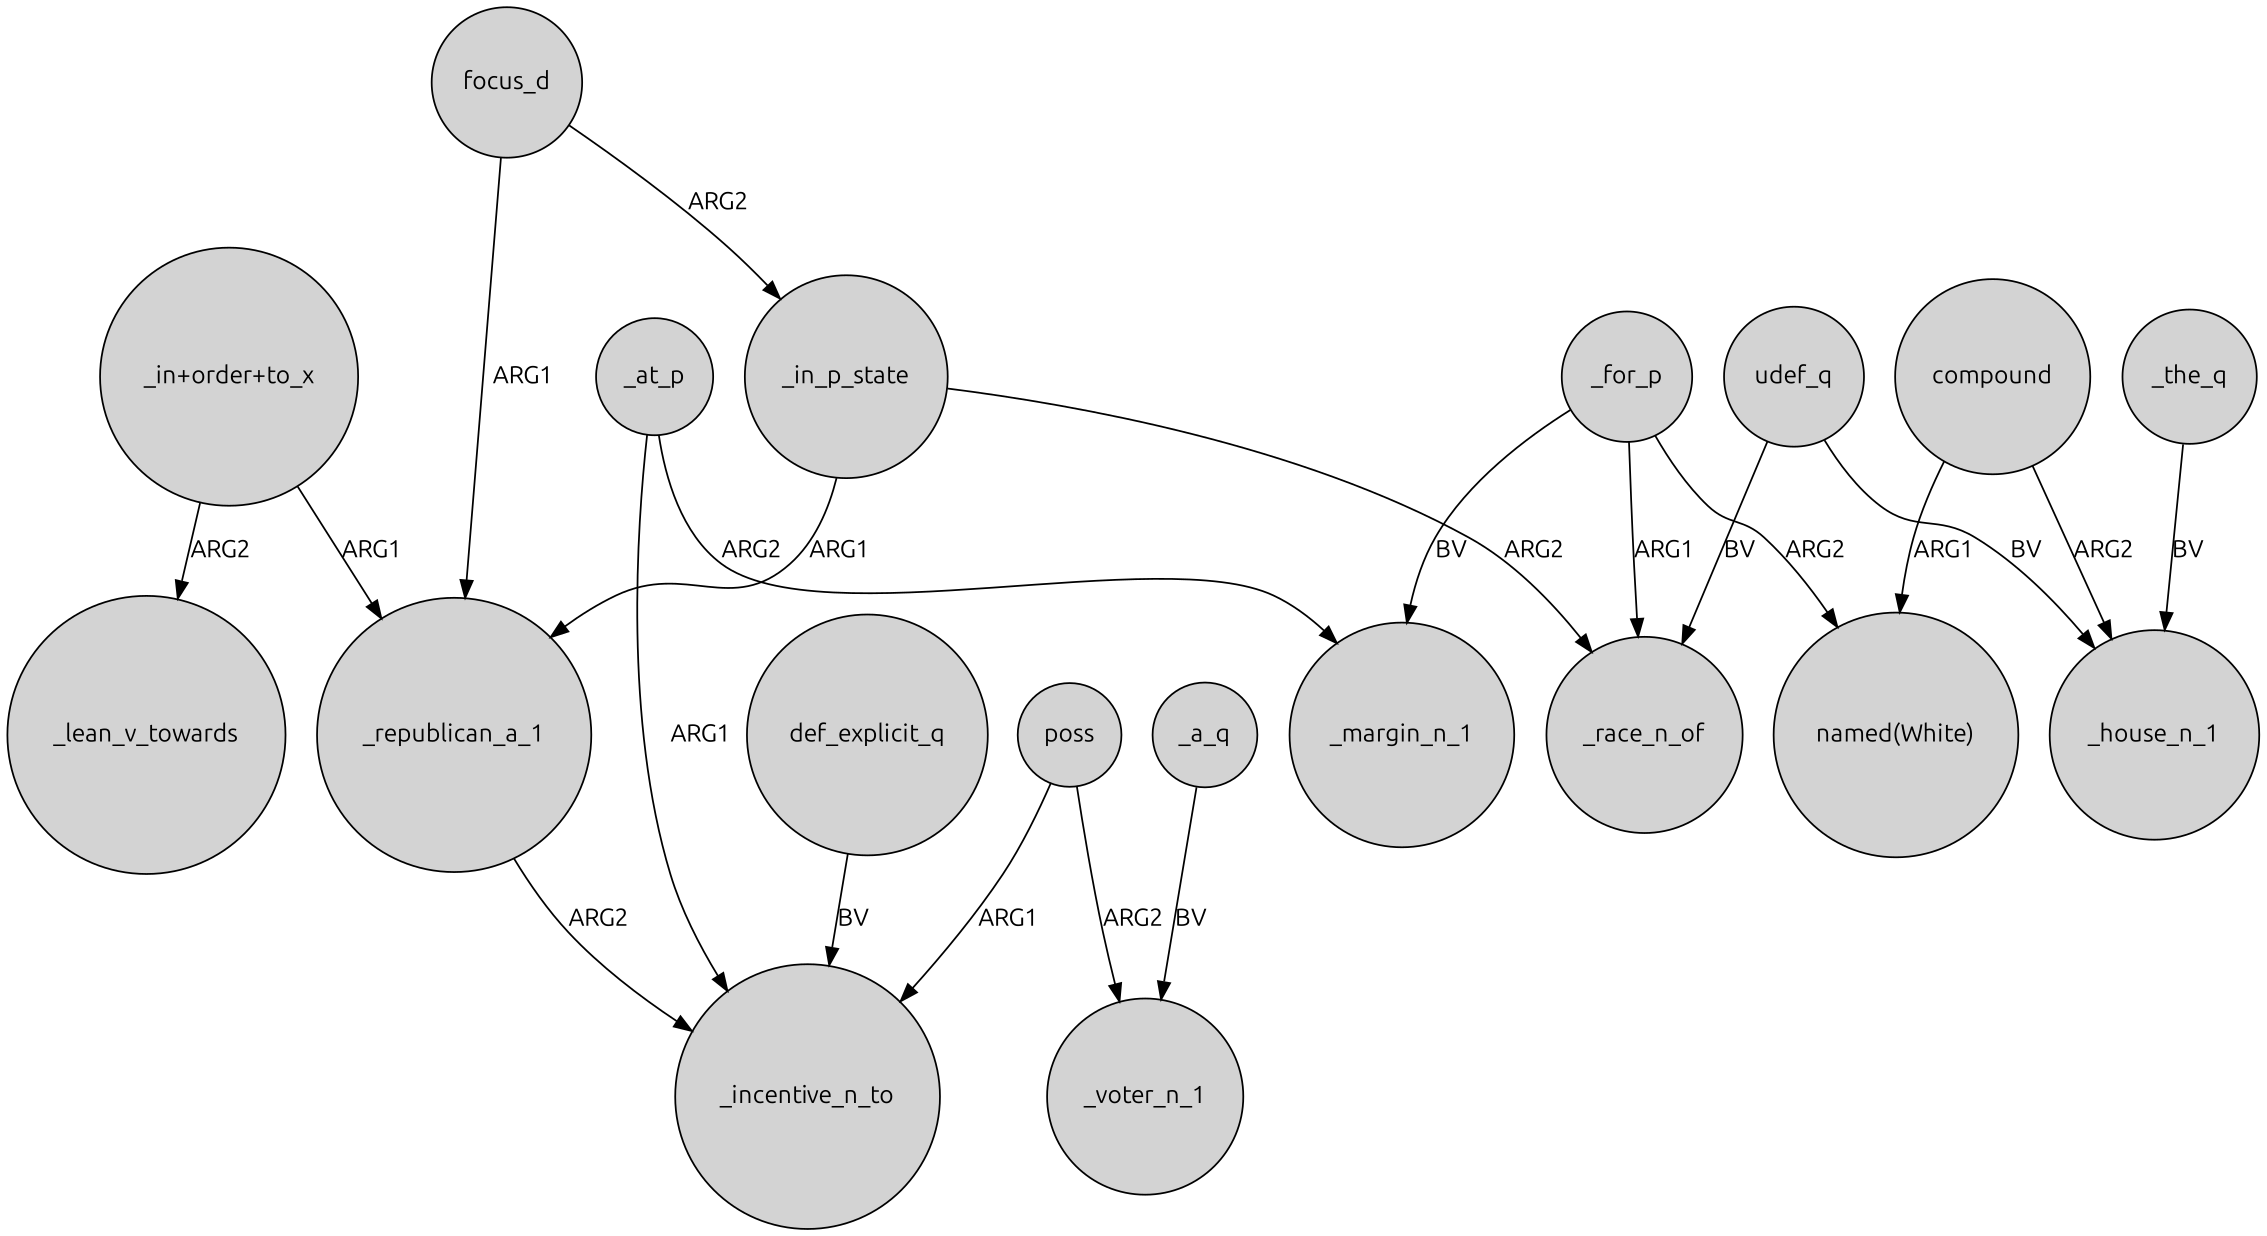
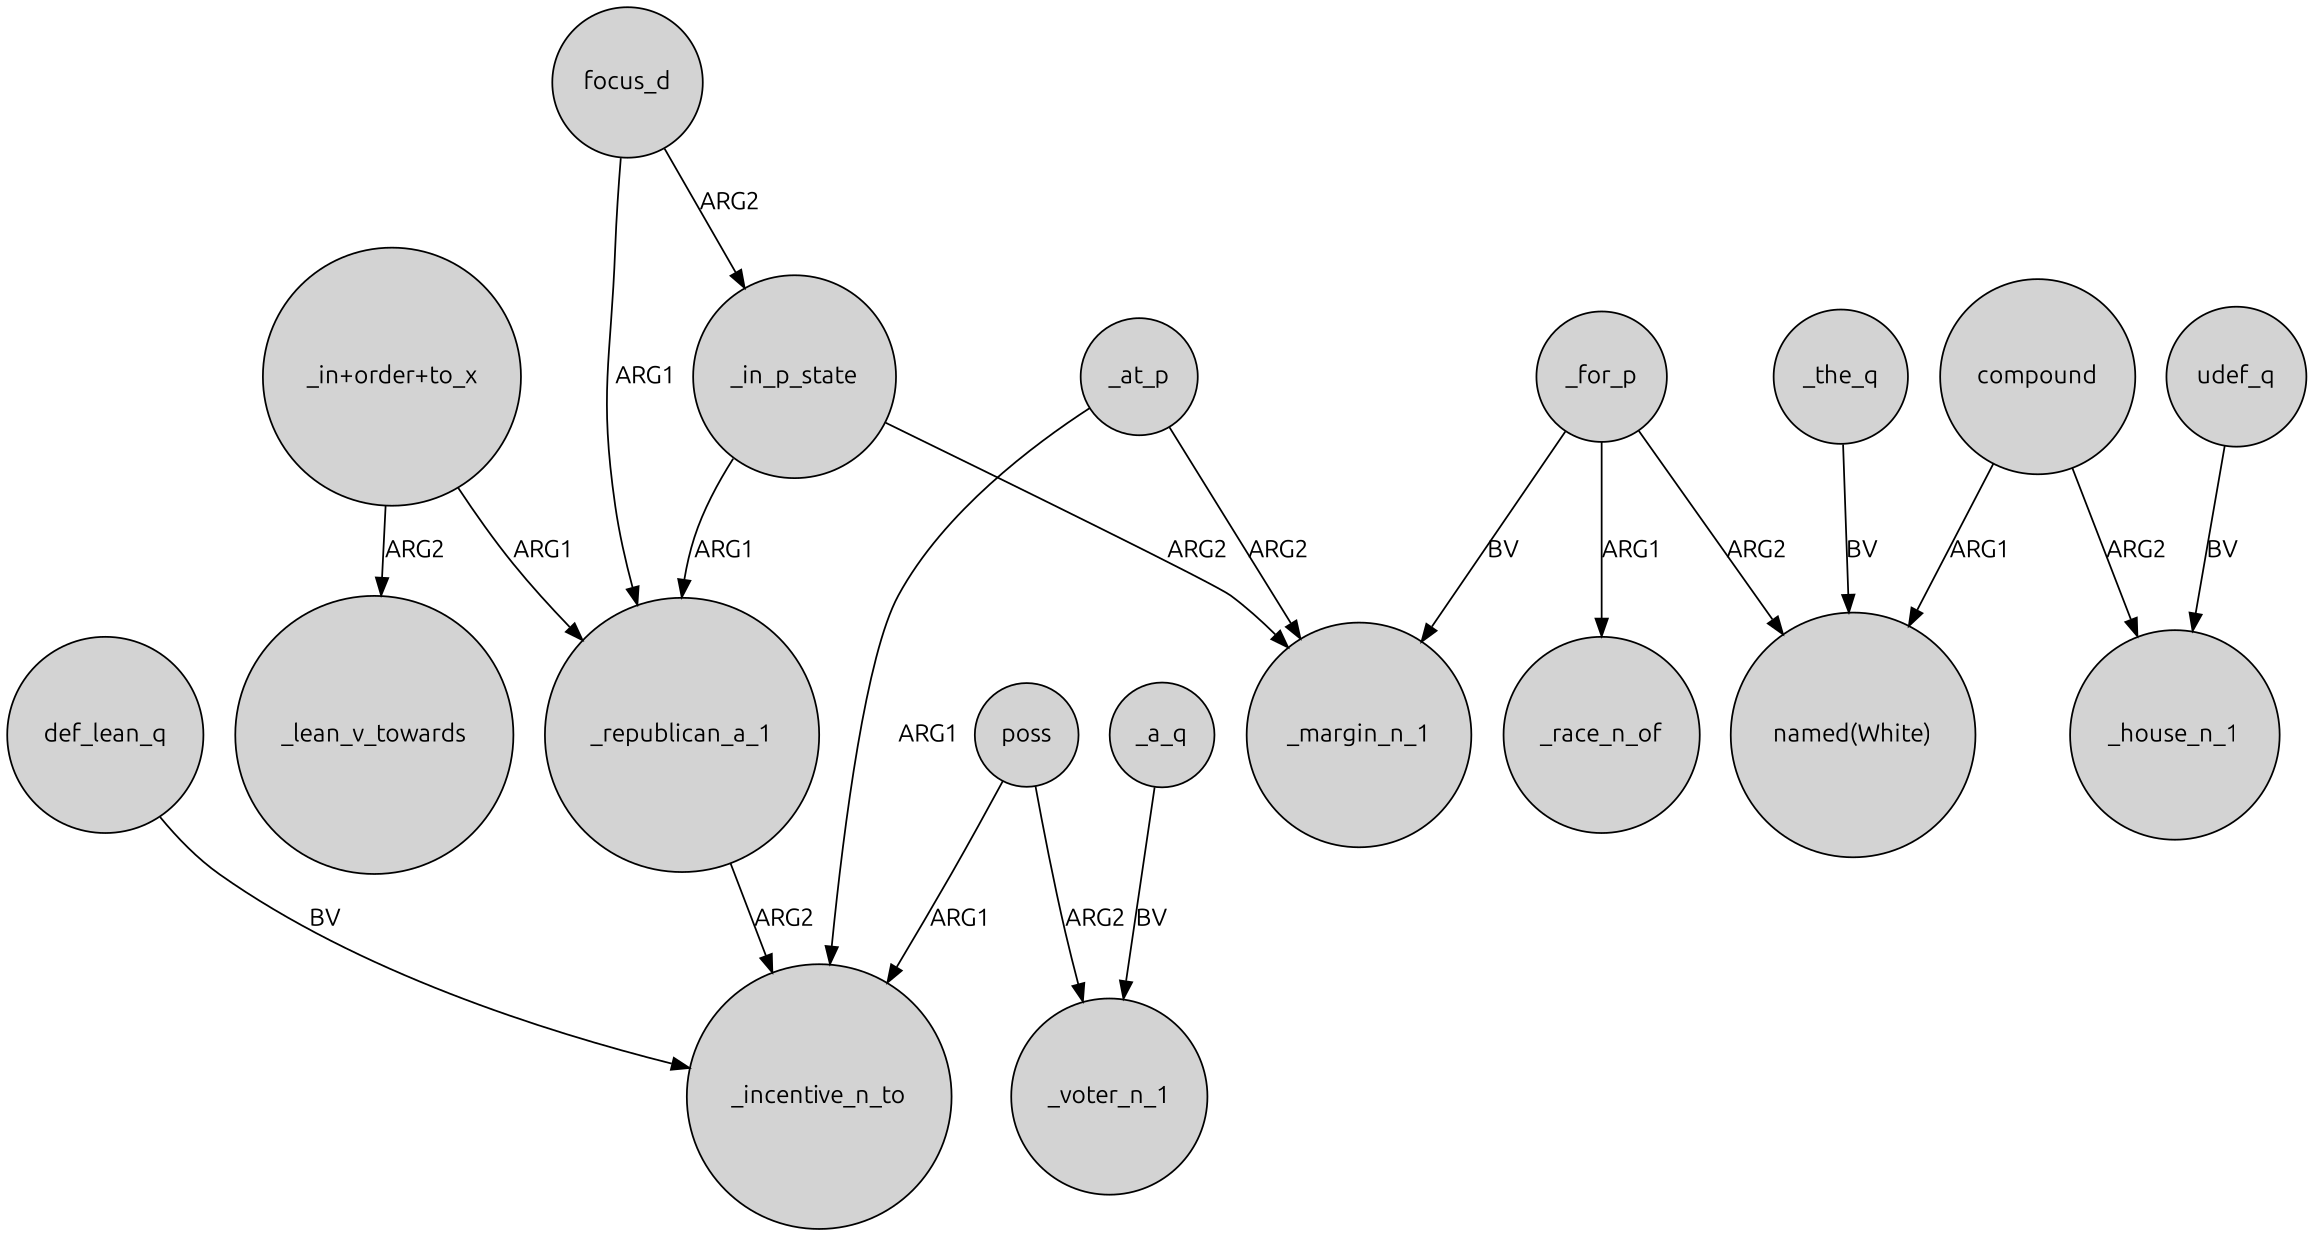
  digraph {
    fontname=Ubuntu
    node [fontname=Ubuntu shape=circle style=filled]
    edge [fontname=Ubuntu]
    _in_p_state
    _republican_a_1
    _race_n_of
    _incentive_n_to
    focus_d
    _for_p
    "named(White)"
    _margin_n_1
    poss
    _voter_n_1
-   def_explicit_q
+   def_explicit_q [label=def_lean_q]
    udef_q
    _house_n_1
    compound
    _the_q
    _at_p
    _a_q
    "_in+order+to_x"
    _lean_v_towards
    _in_p_state -> _republican_a_1 [label=ARG1]
-   _in_p_state -> _race_n_of [label=ARG2]
+   _in_p_state -> _margin_n_1 [label=ARG2]
    _republican_a_1 -> _incentive_n_to [label=ARG2]
    focus_d -> _in_p_state [label=ARG2]
    focus_d -> _republican_a_1 [label=ARG1]
    _for_p -> _race_n_of [label=ARG1]
    _for_p -> "named(White)" [label=ARG2]
    _for_p -> _margin_n_1 [label=BV]
    poss -> _incentive_n_to [label=ARG1]
    poss -> _voter_n_1 [label=ARG2]
    def_explicit_q -> _incentive_n_to [label=BV]
-   udef_q -> _race_n_of [label=BV]
    udef_q -> _house_n_1 [label=BV]
    compound -> "named(White)" [label=ARG1]
    compound -> _house_n_1 [label=ARG2]
-   _the_q -> _house_n_1 [label=BV]
+   _the_q -> "named(White)" [label=BV]
    _at_p -> _incentive_n_to [label=ARG1]
    _at_p -> _margin_n_1 [label=ARG2]
    _a_q -> _voter_n_1 [label=BV]
    "_in+order+to_x" -> _republican_a_1 [label=ARG1]
    "_in+order+to_x" -> _lean_v_towards [label=ARG2]
  }
